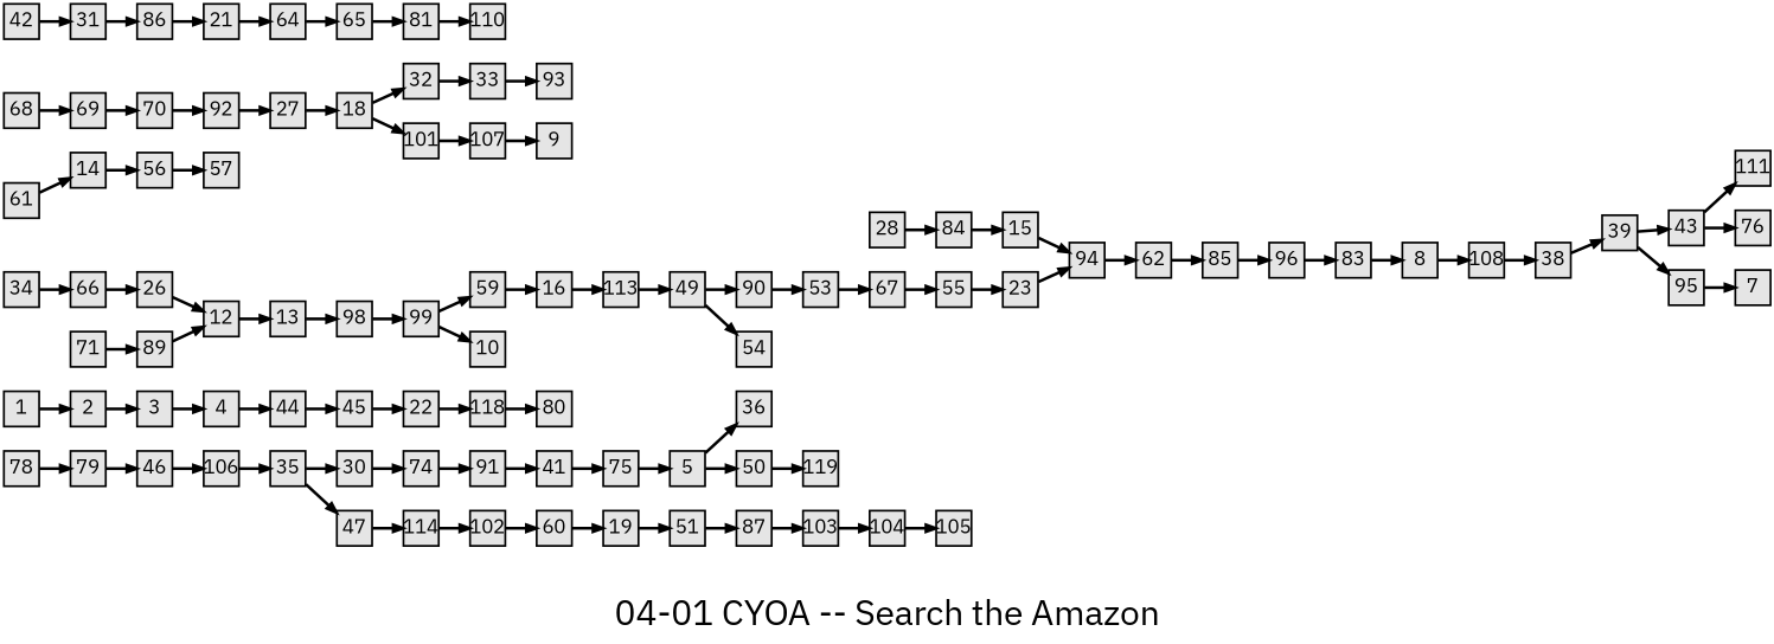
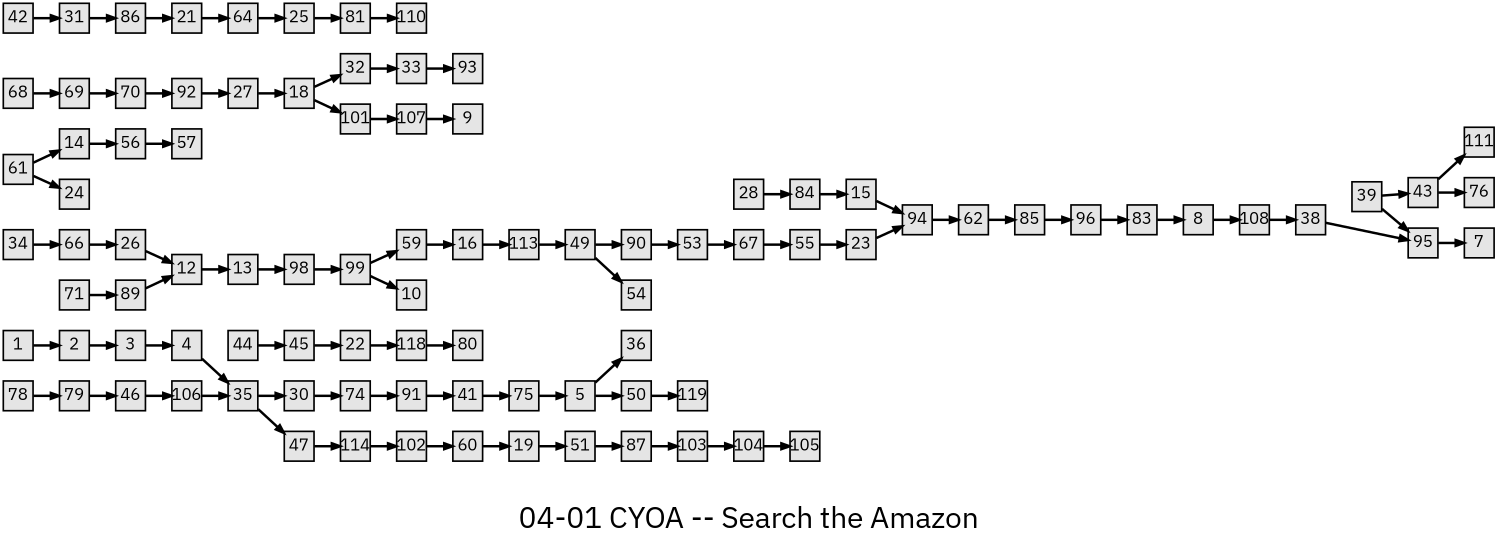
  digraph {
    fontname="IBM Plex Sans"
    fontsize=36
    label="04-01 CYOA -- Search the Amazon"
    nodesep=0.35
    ordering=out
    rankdir=LR
    ranksep=0.45
    node [fillcolor=grey90 fixedsize=true fontname="IBM Plex Sans" fontsize=20 labelfloat=true margin="0,0" penwidth=2 regular=true shape=rect style=filled]
    edge [fontname="IBM Plex Sans" fontsize=12 labelfloat=true penwidth=3]
    1
    2
    3
    4
    44
    45
    22
    5
    36
    50
    119
    8
    108
    38
    39
    12
    13
    98
    99
    59
    10
    14
    56
    57
    15
    94
    62
    85
    16
    113
    49
    90
    54
    18
    32
    101
    33
    107
    93
    9
    19
    51
    87
    103
    21
    64
-   65
+   65 [label=25]
    81
    118
    80
    23
    78
    79
    26
    71
    89
    27
    28
    84
    30
    74
    91
    41
    31
    86
    43
    111
    76
    34
    66
    35
    47
    114
    102
    95
    7
    75
    42
    46
    106
    60
    53
    67
    68
    69
    104
    55
    70
    61
+   24
    96
    83
    110
    92
    105
    1 -> 2
    2 -> 3
    3 -> 4
-   4 -> 44
+   4 -> 35
    44 -> 45
    45 -> 22
    22 -> 118
    5 -> 36
    5 -> 50
    50 -> 119
    8 -> 108
    108 -> 38
-   38 -> 39
+   38 -> 95
    39 -> 43
    39 -> 95
    12 -> 13
    13 -> 98
    98 -> 99
    99 -> 59
    99 -> 10
    59 -> 16
    14 -> 56
    56 -> 57
    15 -> 94
    94 -> 62
    62 -> 85
    85 -> 96
    16 -> 113
    113 -> 49
    49 -> 90
    49 -> 54
    90 -> 53
    18 -> 32
    18 -> 101
    32 -> 33
    101 -> 107
    33 -> 93
    107 -> 9
    19 -> 51
    51 -> 87
    87 -> 103
    103 -> 104
    21 -> 64
    64 -> 65
    65 -> 81
    81 -> 110
    118 -> 80
    23 -> 94
    78 -> 79
    79 -> 46
    26 -> 12
    71 -> 89
    89 -> 12
    27 -> 18
    28 -> 84
    84 -> 15
    30 -> 74
    74 -> 91
    91 -> 41
    41 -> 75
    31 -> 86
    86 -> 21
    43 -> 111
    43 -> 76
    34 -> 66
    66 -> 26
    35 -> 30
    35 -> 47
    47 -> 114
    114 -> 102
    102 -> 60
    95 -> 7
    75 -> 5
    42 -> 31
    46 -> 106
    106 -> 35
    60 -> 19
    53 -> 67
    67 -> 55
    68 -> 69
    69 -> 70
    104 -> 105
    55 -> 23
    70 -> 92
    61 -> 14
+   61 -> 24
    96 -> 83
    83 -> 8
    92 -> 27
  }
